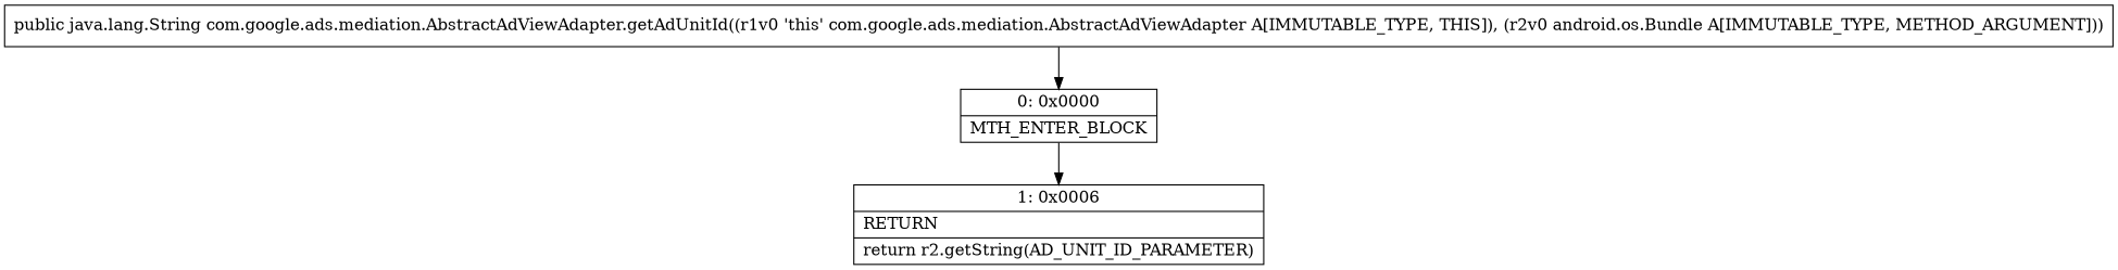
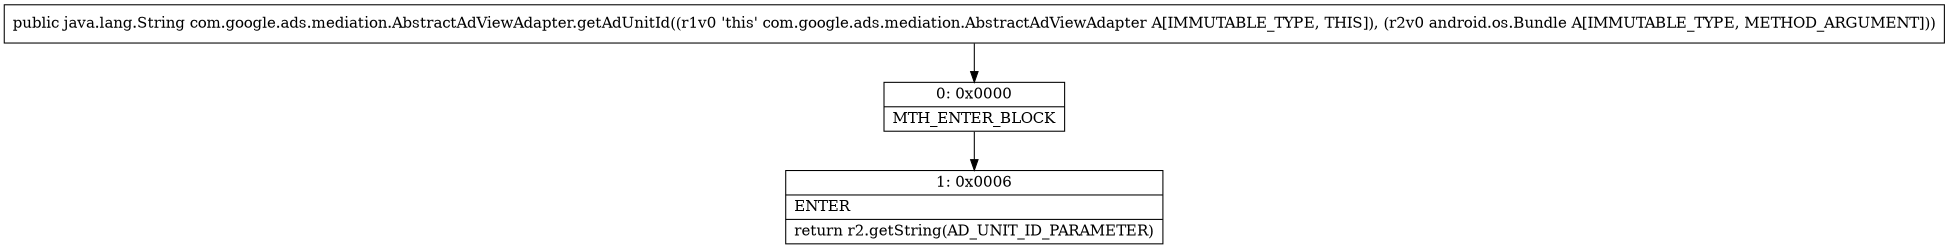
  digraph {
    node [shape=record]
    n1 [label="{0\:\ 0x0000|MTH_ENTER_BLOCK\l}"]
-   n2 [label="{1\:\ 0x0006|RETURN\l|return r2.getString(AD_UNIT_ID_PARAMETER)\l}"]
+   n2 [label="{1\:\ 0x0006|ENTER\l|return r2.getString(AD_UNIT_ID_PARAMETER)\l}"]
    n3 [label="{public java.lang.String com.google.ads.mediation.AbstractAdViewAdapter.getAdUnitId((r1v0 'this' com.google.ads.mediation.AbstractAdViewAdapter A[IMMUTABLE_TYPE, THIS]), (r2v0 android.os.Bundle A[IMMUTABLE_TYPE, METHOD_ARGUMENT])) }"]
    n1 -> n2
    n3 -> n1
  }
